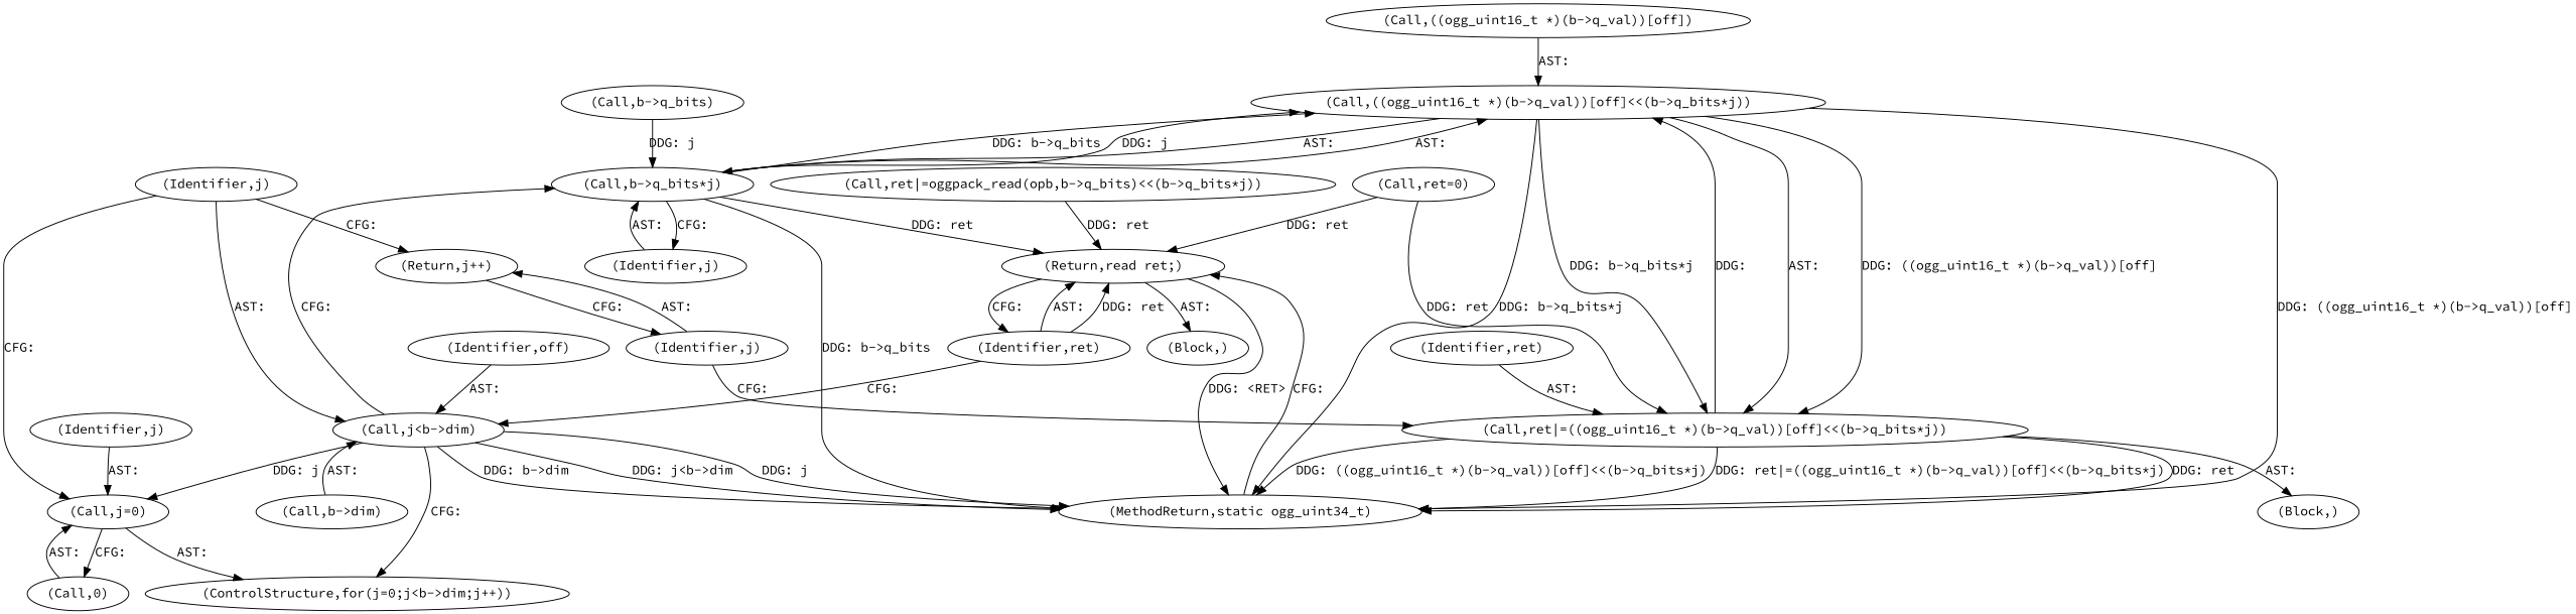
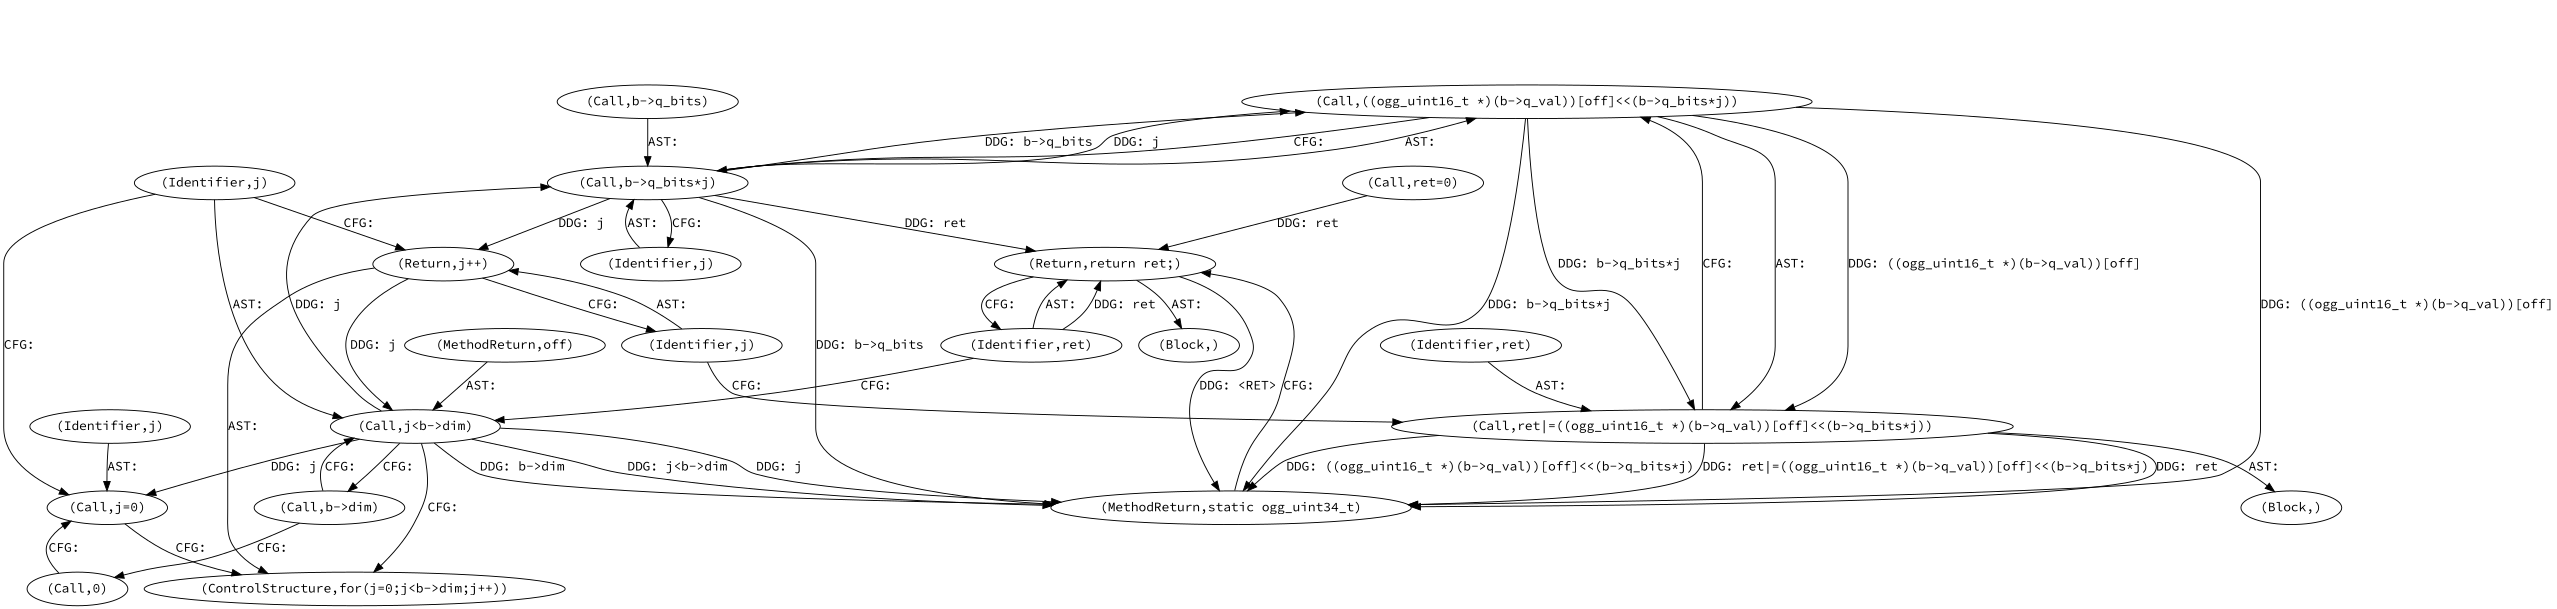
  digraph {
    fontname="Source Code Pro"
    node [fontname="Source Code Pro"]
    edge [fontname="Source Code Pro"]
    n1 [label="(Call,((ogg_uint16_t *)(b->q_val))[off]<<(b->q_bits*j))"]
    n2 [label="(Call,b->q_bits*j)"]
    n3 [label="(Call,ret|=((ogg_uint16_t *)(b->q_val))[off]<<(b->q_bits*j))"]
    n4 [label="(MethodReturn,static ogg_uint34_t)"]
    n5 [label="(Return,j++)"]
    n6 [label="(Identifier,j)"]
-   n7 [label="(Return,read ret;)"]
+   n7 [label="(Return,return ret;)"]
    n8 [label="(Block,)"]
    n9 [label="(Call,j<b->dim)"]
    n10 [label="(ControlStructure,for(j=0;j<b->dim;j++))"]
    n11 [label="(Identifier,j)"]
    n12 [label="(Call,b->dim)"]
    n13 [label="(Call,j=0)"]
    n14 [label="(Call,0)"]
    n15 [label="(Identifier,ret)"]
    n16 [label="(Block,)"]
-   n17 [label="(Call,ret|=oggpack_read(opb,b->q_bits)<<(b->q_bits*j))"]
    n18 [label="(Call,ret=0)"]
    n19 [label="(Call,b->q_bits)"]
    n20 [label="(Identifier,j)"]
    n21 [label="(Identifier,j)"]
    n22 [label="(Identifier,ret)"]
-   n23 [label="(Call,((ogg_uint16_t *)(b->q_val))[off])"]
-   n24 [label="(Identifier,off)"]
-   n1 -> n2 [label="AST: "]
+   n24 [label="(MethodReturn,off)"]
+   n1 -> n2 [label="CFG: "]
    n1 -> n3 [label="AST: "]
    n1 -> n3 [label="DDG: ((ogg_uint16_t *)(b->q_val))[off]"]
    n1 -> n3 [label="DDG: b->q_bits*j"]
    n1 -> n4 [label="DDG: ((ogg_uint16_t *)(b->q_val))[off]"]
    n1 -> n4 [label="DDG: b->q_bits*j"]
    n2 -> n1 [label="AST: "]
    n2 -> n1 [label="DDG: b->q_bits"]
    n2 -> n1 [label="DDG: j"]
    n2 -> n4 [label="DDG: b->q_bits"]
+   n2 -> n5 [label="DDG: j"]
    n2 -> n6 [label="CFG: "]
    n2 -> n7 [label="DDG: ret"]
-   n3 -> n1 [label="DDG: "]
+   n3 -> n1 [label="CFG: "]
    n3 -> n4 [label="DDG: ((ogg_uint16_t *)(b->q_val))[off]<<(b->q_bits*j)"]
    n3 -> n4 [label="DDG: ret|=((ogg_uint16_t *)(b->q_val))[off]<<(b->q_bits*j)"]
    n3 -> n4 [label="DDG: ret"]
    n3 -> n8 [label="AST: "]
    n4 -> n7 [label="CFG: "]
+   n5 -> n9 [label="DDG: j"]
+   n5 -> n10 [label="AST: "]
    n5 -> n11 [label="CFG: "]
    n6 -> n2 [label="AST: "]
    n7 -> n4 [label="DDG: <RET>"]
    n7 -> n15 [label="CFG: "]
    n7 -> n16 [label="AST: "]
-   n9 -> n2 [label="CFG: "]
+   n9 -> n2 [label="DDG: j"]
    n9 -> n4 [label="DDG: j<b->dim"]
    n9 -> n4 [label="DDG: j"]
    n9 -> n4 [label="DDG: b->dim"]
    n9 -> n10 [label="CFG: "]
+   n9 -> n12 [label="CFG: "]
    n9 -> n13 [label="DDG: j"]
    n11 -> n3 [label="CFG: "]
    n11 -> n5 [label="AST: "]
-   n12 -> n9 [label="AST: "]
-   n13 -> n10 [label="AST: "]
-   n13 -> n14 [label="CFG: "]
-   n14 -> n13 [label="AST: "]
+   n12 -> n9 [label="CFG: "]
+   n13 -> n10 [label="CFG: "]
+   n12 -> n14 [label="CFG: "]
+   n14 -> n13 [label="CFG: "]
    n15 -> n7 [label="AST: "]
    n15 -> n7 [label="DDG: ret"]
    n15 -> n9 [label="CFG: "]
-   n17 -> n7 [label="DDG: ret"]
-   n18 -> n3 [label="DDG: ret"]
    n18 -> n7 [label="DDG: ret"]
-   n19 -> n2 [label="DDG: j"]
+   n19 -> n2 [label="AST: "]
    n20 -> n13 [label="AST: "]
    n21 -> n5 [label="CFG: "]
    n21 -> n9 [label="AST: "]
    n21 -> n13 [label="CFG: "]
    n22 -> n3 [label="AST: "]
-   n23 -> n1 [label="AST: "]
    n24 -> n9 [label="AST: "]
  }
